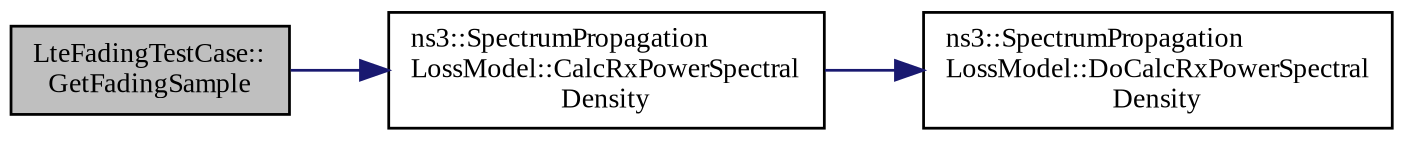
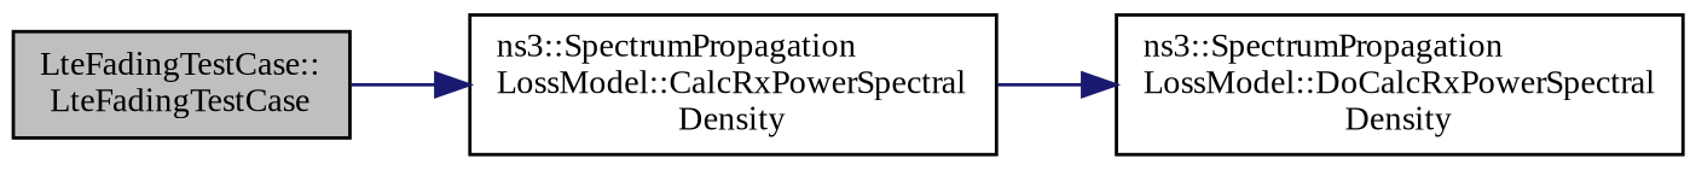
  digraph {
    rankdir=LR
    fontname="Liberation Serif"
    node [color=black fillcolor=white fontname="Liberation Serif" fontsize=10 shape=record style=filled]
    edge [color=midnightblue fontname="Liberation Serif" fontsize=10 labelfontname=Helvetica labelfontsize=10 style=solid]
-   n1 [fillcolor=grey75 fontcolor=black height=0.2 label="LteFadingTestCase::\lGetFadingSample" width=0.4]
+   n1 [fillcolor=grey75 fontcolor=black height=0.2 label="LteFadingTestCase::\lLteFadingTestCase" width=0.4]
    n2 [height=0.2 label="ns3::SpectrumPropagation\lLossModel::CalcRxPowerSpectral\lDensity" width=0.4]
    n3 [height=0.2 label="ns3::SpectrumPropagation\lLossModel::DoCalcRxPowerSpectral\lDensity" width=0.4]
    n1 -> n2
    n2 -> n3
  }
